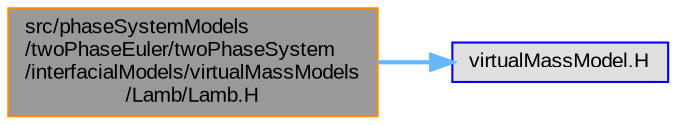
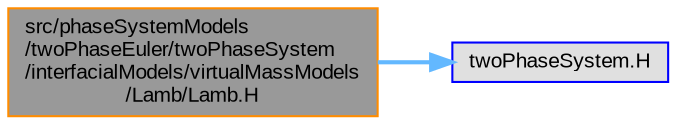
  digraph {
    rankdir=LR
    fontname="Liberation Sans"
    node [fontname="Liberation Sans" fontsize=10 shape=box style=filled]
    n1 [color=darkorange fillcolor=grey60 fontcolor=black height=0.2 label="src/phaseSystemModels\l/twoPhaseEuler/twoPhaseSystem\l/interfacialModels/virtualMassModels\l/Lamb/Lamb.H" width=0.4]
-   n2 [color=blue fillcolor="#E0E0E0" height=0.2 label="virtualMassModel.H" width=0.4]
+   n2 [color=blue fillcolor="#E0E0E0" height=0.2 label="twoPhaseSystem.H" width=0.4]
    n1 -> n2 [color=steelblue1 fontname="Liberation Sans" fontsize=10 labelfontname=Helvetica labelfontsize=10 style=bold]
  }
